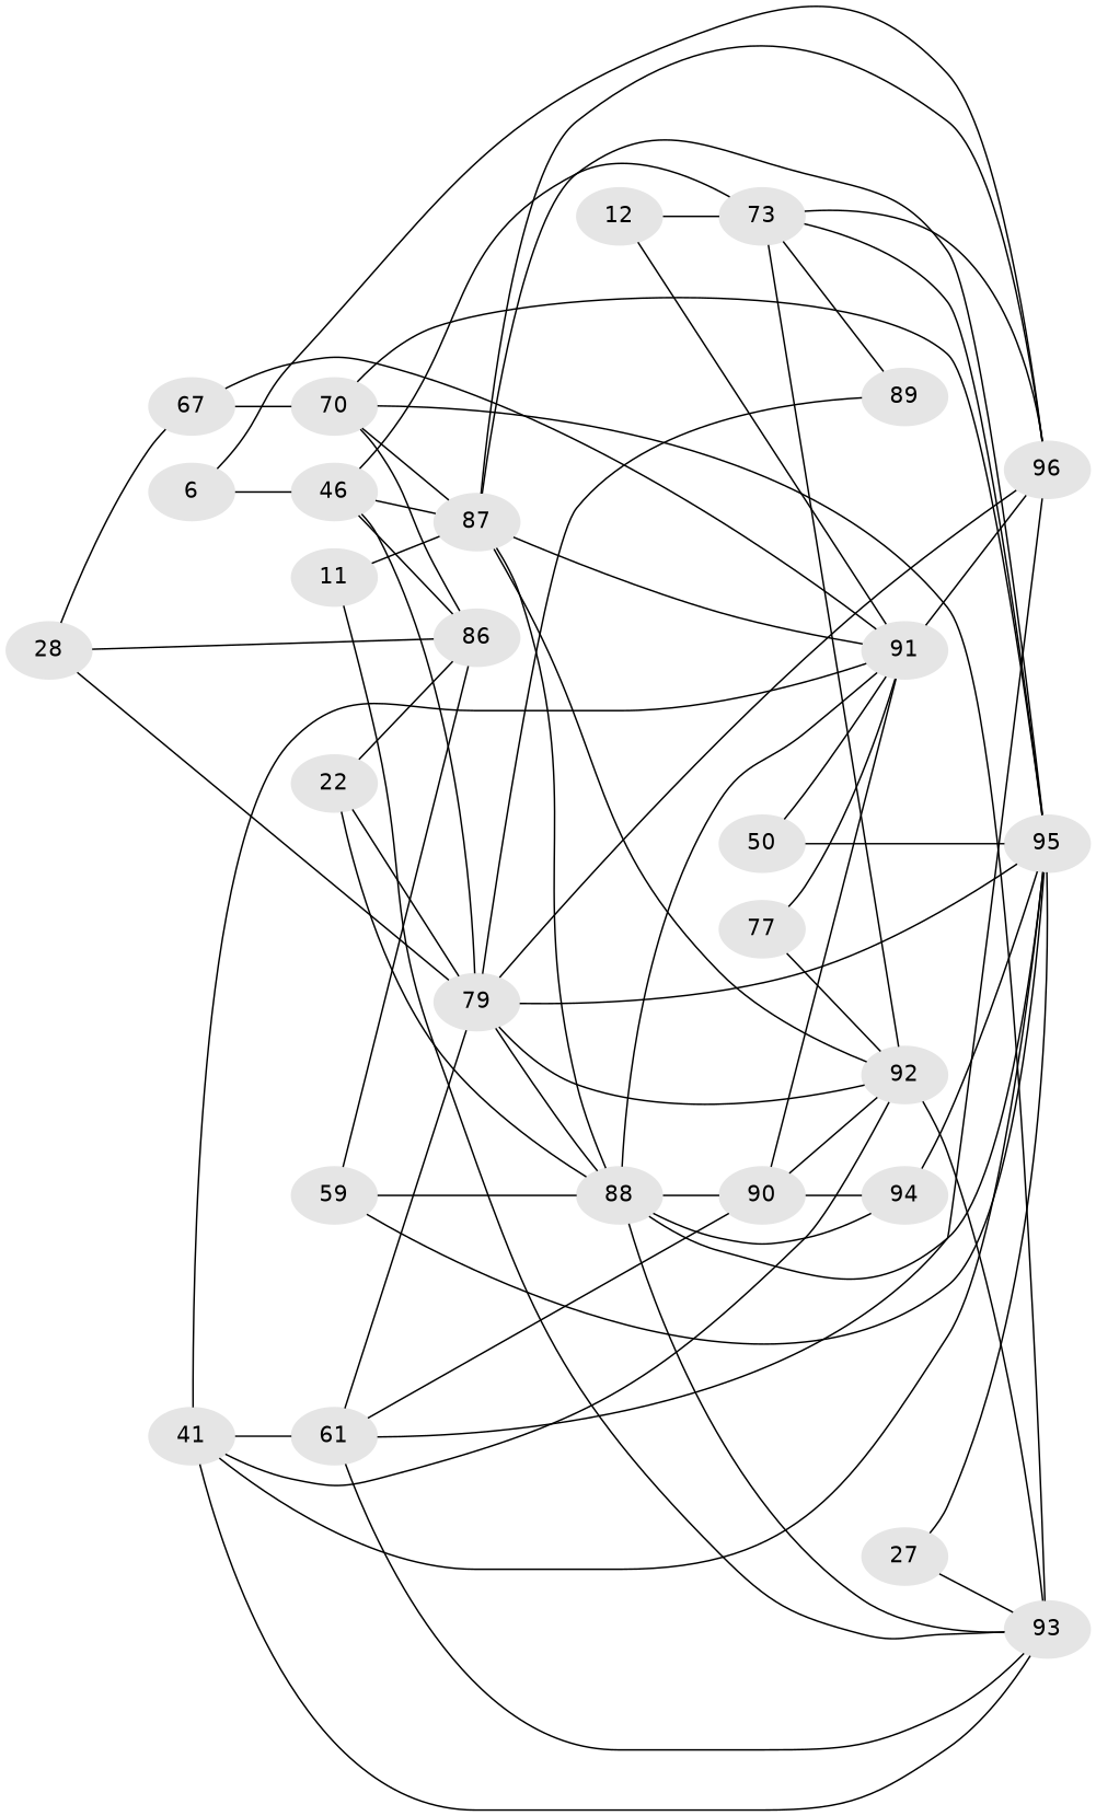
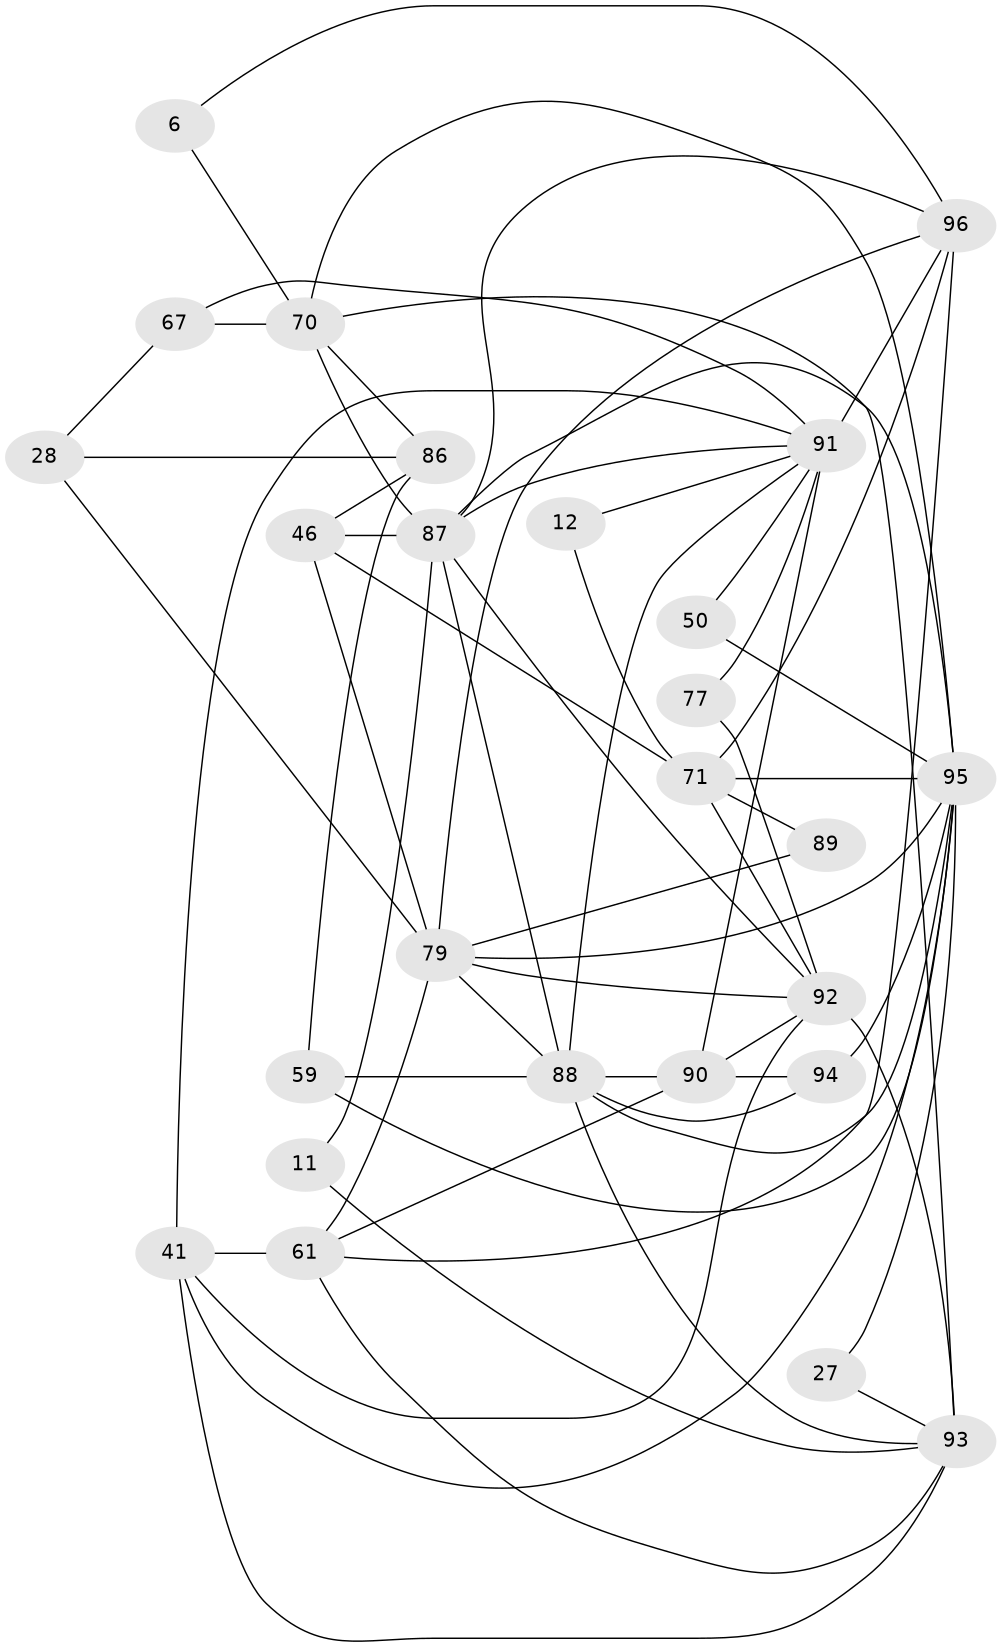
  graph {
    fontname="DejaVu Sans"
    rankdir=LR
    node [color=gray90 fontname="DejaVu Sans" style=filled]
    edge [fontname="DejaVu Sans"]
    70 [super="+30"]
    87 [super="+66+60+85+57"]
    93 [super="+53+84+48"]
    86 [super="+68"]
    95 [super="+36+74+38+52+78+47"]
    6
    96 [super="+63"]
    91 [super="+51+39"]
    88 [super="+82+83"]
    92 [super="+29+34+75"]
    11
-   71 [super="+21+62" label=73]
+   71 [super="+21+62"]
    89
    12
-   22 [super="+3"]
    79 [super="+73+76"]
    90 [super="+10+58"]
    94 [super="+80+44"]
    27
    67 [super="+2"]
    28
    61 [super="+26+7"]
    41
    46 [super="+15"]
    50
    59
    77
    70 -- 87 [weight=2]
    70 -- 93
    70 -- 86 [weight=2]
    70 -- 95
    87 -- 95 [weight=7]
    87 -- 96
    87 -- 91 [weight=5]
    87 -- 88 [weight=4]
    87 -- 92 [weight=3]
-   6 -- 46
+   6 -- 70
    6 -- 96
    91 -- 96 [weight=2]
    88 -- 93 [weight=5]
    88 -- 95
    88 -- 91 [weight=3]
    88 -- 90
    88 -- 94
    92 -- 93
    11 -- 87
    11 -- 93
    71 -- 95 [weight=2]
    71 -- 96
    71 -- 92
    71 -- 89
    12 -- 91 [weight=2]
    12 -- 71 [weight=2]
-   22 -- 86 [weight=3]
-   22 -- 88
-   22 -- 79
    79 -- 95 [weight=4]
    79 -- 96 [weight=3]
    79 -- 88
    79 -- 92
    79 -- 89
    90 -- 91
    90 -- 92
    90 -- 94 [weight=2]
    94 -- 95 [weight=2]
    27 -- 93
    27 -- 95 [weight=3]
    67 -- 70 [weight=2]
    67 -- 91
    28 -- 86
    28 -- 79
    28 -- 67
    61 -- 93 [weight=2]
    61 -- 96
    61 -- 79 [weight=2]
    61 -- 90
    41 -- 93
    41 -- 95
    41 -- 91 [weight=2]
    41 -- 92
    41 -- 61 [weight=2]
    46 -- 87 [weight=3]
    46 -- 86 [weight=2]
    46 -- 71 [weight=2]
    46 -- 79
    50 -- 95 [weight=4]
    50 -- 91 [weight=2]
    59 -- 86
    59 -- 95
    59 -- 88
    77 -- 91
    77 -- 92
  }
